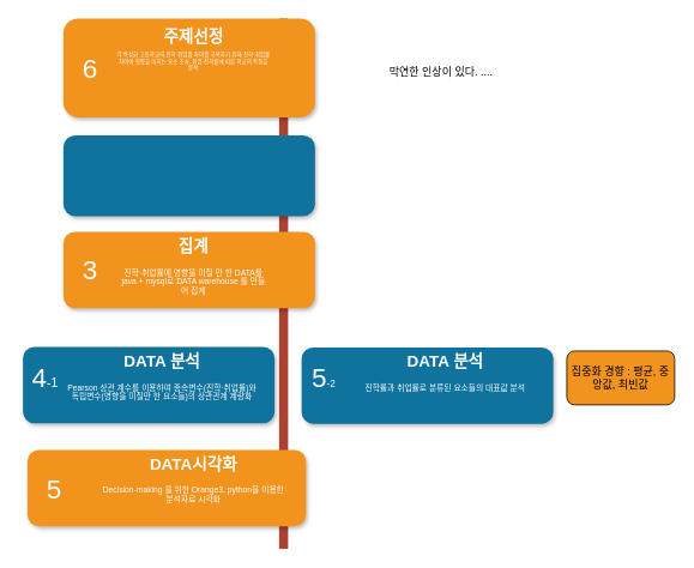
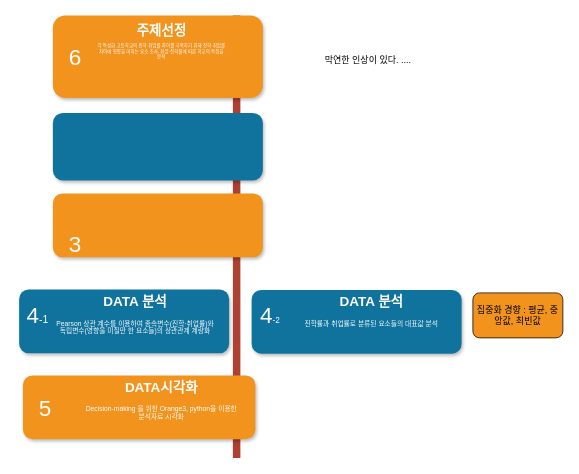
  <mxCell id="0" />
  <mxCell id="1" parent="0" />
  <mxCell id="2" value="" style="line;strokeWidth=10;direction=south;html=1;fillColor=none;fontSize=13;fontColor=#000000;align=center;strokeColor=#AE4132;" parent="1" vertex="1"><mxGeometry x="310" y="20" width="10" height="590" as="geometry" /></mxCell>
  <mxCell id="3" value="" style="rounded=1;whiteSpace=wrap;html=1;strokeColor=none;strokeWidth=1;fillColor=#F2931E;fontSize=13;fontColor=#FFFFFF;align=center;gradientColor=none;gradientDirection=east;verticalAlign=top;shadow=1;" parent="1" vertex="1"><mxGeometry x="70" y="20" width="280" height="110" as="geometry" /></mxCell>
  <mxCell id="4" value="6" style="text;html=1;strokeColor=none;fillColor=none;align=center;verticalAlign=middle;whiteSpace=wrap;fontSize=30;fontColor=#FFFFFF;" parent="1" vertex="1"><mxGeometry x="80" y="65" width="40" height="20" as="geometry" /></mxCell>
  <mxCell id="5" value="" style="rounded=1;whiteSpace=wrap;html=1;strokeColor=none;strokeWidth=1;fillColor=#10739E;fontSize=13;fontColor=#FFFFFF;align=center;gradientColor=none;gradientDirection=east;verticalAlign=top;shadow=1;" parent="1" vertex="1"><mxGeometry x="70" y="150" width="280" height="90" as="geometry" /></mxCell>
  <mxCell id="6" value="" style="rounded=1;whiteSpace=wrap;html=1;strokeColor=none;strokeWidth=1;fillColor=#F2931E;fontSize=13;fontColor=#FFFFFF;align=center;gradientColor=none;gradientDirection=east;verticalAlign=top;shadow=1;" parent="1" vertex="1"><mxGeometry x="70" y="257.5" width="280" height="85" as="geometry" /></mxCell>
- <mxCell id="7" value="3" style="text;html=1;strokeColor=none;fillColor=none;align=center;verticalAlign=middle;whiteSpace=wrap;fontSize=30;fontColor=#FFFFFF;" parent="1" vertex="1"><mxGeometry x="80" y="290" width="40" height="20" as="geometry" /></mxCell>
+ <mxCell id="7" value="3" style="text;html=1;strokeColor=none;fillColor=none;align=center;verticalAlign=middle;whiteSpace=wrap;fontSize=30;fontColor=#FFFFFF;" parent="1" vertex="1"><mxGeometry x="80" y="315" width="40" height="20" as="geometry" /></mxCell>
  <mxCell id="8" value="" style="rounded=1;whiteSpace=wrap;html=1;strokeColor=none;strokeWidth=1;fillColor=#10739E;fontSize=13;fontColor=#FFFFFF;align=center;gradientColor=none;gradientDirection=east;verticalAlign=top;shadow=1;" parent="1" vertex="1"><mxGeometry x="335" y="386" width="280" height="85" as="geometry" /></mxCell>
- <mxCell id="9" value="5&lt;font style=&quot;font-size: 11px&quot;&gt;-2&lt;/font&gt;" style="text;html=1;strokeColor=none;fillColor=none;align=center;verticalAlign=middle;whiteSpace=wrap;fontSize=30;fontColor=#FFFFFF;" parent="1" vertex="1"><mxGeometry x="340" y="410" width="40" height="20" as="geometry" /></mxCell>
+ <mxCell id="9" value="4&lt;font style=&quot;font-size: 11px&quot;&gt;-2&lt;/font&gt;" style="text;html=1;strokeColor=none;fillColor=none;align=center;verticalAlign=middle;whiteSpace=wrap;fontSize=30;fontColor=#FFFFFF;" parent="1" vertex="1"><mxGeometry x="340" y="410" width="40" height="20" as="geometry" /></mxCell>
  <mxCell id="10" value="" style="rounded=1;whiteSpace=wrap;html=1;strokeColor=none;strokeWidth=1;fillColor=#F2931E;fontSize=13;fontColor=#FFFFFF;align=center;gradientColor=none;gradientDirection=east;verticalAlign=top;shadow=1;" parent="1" vertex="1"><mxGeometry x="30" y="500" width="310" height="85" as="geometry" /></mxCell>
  <mxCell id="11" value="5" style="text;html=1;strokeColor=none;fillColor=none;align=center;verticalAlign=middle;whiteSpace=wrap;fontSize=30;fontColor=#FFFFFF;" parent="1" vertex="1"><mxGeometry x="40" y="532.5" width="40" height="20" as="geometry" /></mxCell>
  <mxCell id="12" value="&lt;h1&gt;&lt;font style=&quot;font-size: 18px&quot;&gt;주제선정&lt;/font&gt;&lt;/h1&gt;&lt;p&gt;&lt;font style=&quot;font-size: 6px&quot;&gt;각 특성화 고등학교의 진학·취업률 차이를 극복하기 위해 진학·취업률 차이에 영향을 미치는 요소 조사, 취업·진학률에 따른 학교의 특징을 분석&lt;/font&gt;&lt;/p&gt;" style="text;html=1;spacing=5;spacingTop=-20;whiteSpace=wrap;overflow=hidden;strokeColor=none;strokeWidth=4;fillColor=none;gradientColor=#007FFF;fontSize=5;fontColor=#FFFFFF;align=center;" parent="1" vertex="1"><mxGeometry x="125" y="33.25" width="180" height="83.5" as="geometry" /></mxCell>
- <mxCell id="13" value="&lt;h1&gt;집계&lt;/h1&gt;&lt;p&gt;진학·취업률에 영향을 미칠 만 한 DATA를 java&lt;span&gt;&amp;nbsp;+ mysql로 DATA warehouse 를 만들어 집계&lt;/span&gt;&lt;/p&gt;" style="text;html=1;spacing=5;spacingTop=-20;whiteSpace=wrap;overflow=hidden;strokeColor=none;strokeWidth=4;fillColor=none;gradientColor=#007FFF;fontSize=9;fontColor=#FFFFFF;align=center;" parent="1" vertex="1"><mxGeometry x="130" y="261.5" width="170" height="77" as="geometry" /></mxCell>
  <mxCell id="14" value="&lt;h1&gt;DATA 분석&lt;/h1&gt;&lt;p&gt;진학률과 취업률로 분류된 요소들의&amp;nbsp;&lt;span&gt;대표값 분석&lt;/span&gt;&lt;/p&gt;" style="text;html=1;spacing=5;spacingTop=-20;whiteSpace=wrap;overflow=hidden;strokeColor=none;strokeWidth=4;fillColor=none;gradientColor=#007FFF;fontSize=9;fontColor=#FFFFFF;align=center;" parent="1" vertex="1"><mxGeometry x="380" y="389.5" width="230" height="77" as="geometry" /></mxCell>
  <mxCell id="15" value="&lt;h1&gt;DATA시각화&lt;/h1&gt;&lt;div&gt;Decision-making 을 위한 Orange3, python을 이용한 분석자료 시각화&lt;/div&gt;" style="text;html=1;spacing=5;spacingTop=-20;whiteSpace=wrap;overflow=hidden;strokeColor=none;strokeWidth=4;fillColor=none;gradientColor=#007FFF;fontSize=9;fontColor=#FFFFFF;align=center;" parent="1" vertex="1"><mxGeometry x="110" y="504" width="210" height="77" as="geometry" /></mxCell>
  <mxCell id="16" value="" style="rounded=1;whiteSpace=wrap;html=1;strokeColor=none;strokeWidth=1;fillColor=#10739E;fontSize=13;fontColor=#FFFFFF;align=center;gradientColor=none;gradientDirection=east;verticalAlign=top;shadow=1;" parent="1" vertex="1"><mxGeometry x="25" y="385.5" width="280" height="85" as="geometry" /></mxCell>
  <mxCell id="17" value="4&lt;font style=&quot;font-size: 14px&quot;&gt;-1&lt;/font&gt;" style="text;html=1;strokeColor=none;fillColor=none;align=center;verticalAlign=middle;whiteSpace=wrap;fontSize=30;fontColor=#FFFFFF;" parent="1" vertex="1"><mxGeometry x="20" y="410" width="60" height="20" as="geometry" /></mxCell>
  <mxCell id="18" value="&lt;h1&gt;DATA 분석&lt;/h1&gt;&lt;p&gt;Pearson 상관 계수를 이용하여 종속변수(진학·취업률)와 독립변수(영향을 미칠만 한 요소들)의 상관관계 계량화&lt;/p&gt;" style="text;html=1;spacing=5;spacingTop=-20;whiteSpace=wrap;overflow=hidden;strokeColor=none;strokeWidth=4;fillColor=none;gradientColor=#007FFF;fontSize=9;fontColor=#FFFFFF;align=center;" parent="1" vertex="1"><mxGeometry x="70" y="389.5" width="220" height="77" as="geometry" /></mxCell>
  <mxCell id="19" value="막연한 인상이 있다. ...." style="text;html=1;align=center;verticalAlign=middle;resizable=0;points=[];autosize=1;strokeColor=none;" parent="1" vertex="1"><mxGeometry x="420" y="70" width="140" height="20" as="geometry" /></mxCell>
  <mxCell id="20" value="집중화 경향 : 평균, 중앙값, 최빈값" style="rounded=1;whiteSpace=wrap;html=1;fillColor=#f2931e;" parent="1" vertex="1"><mxGeometry x="630" y="390" width="120" height="60" as="geometry" /></mxCell>
